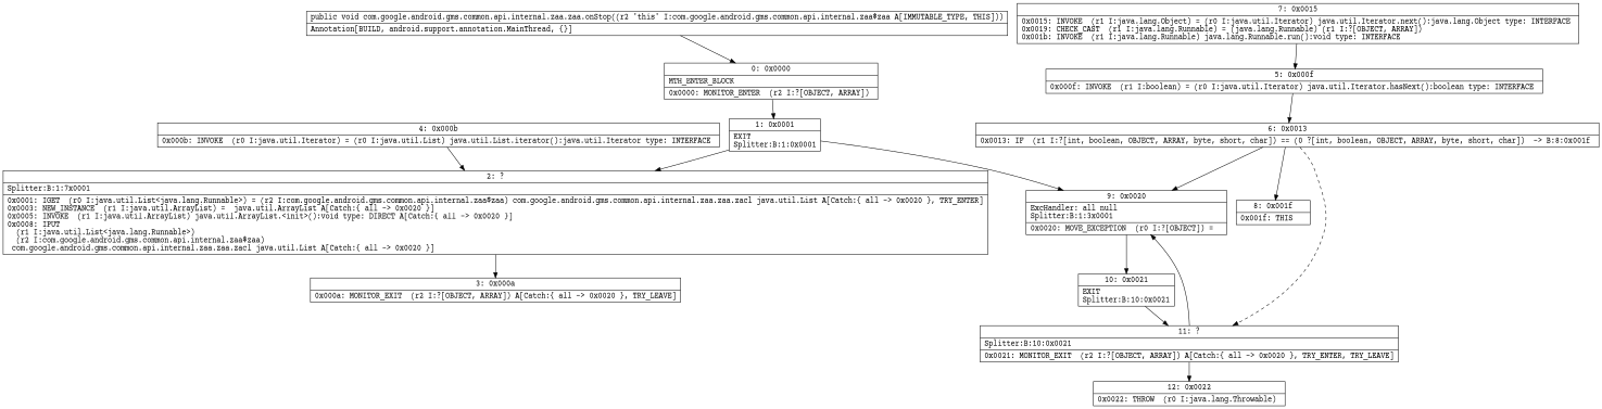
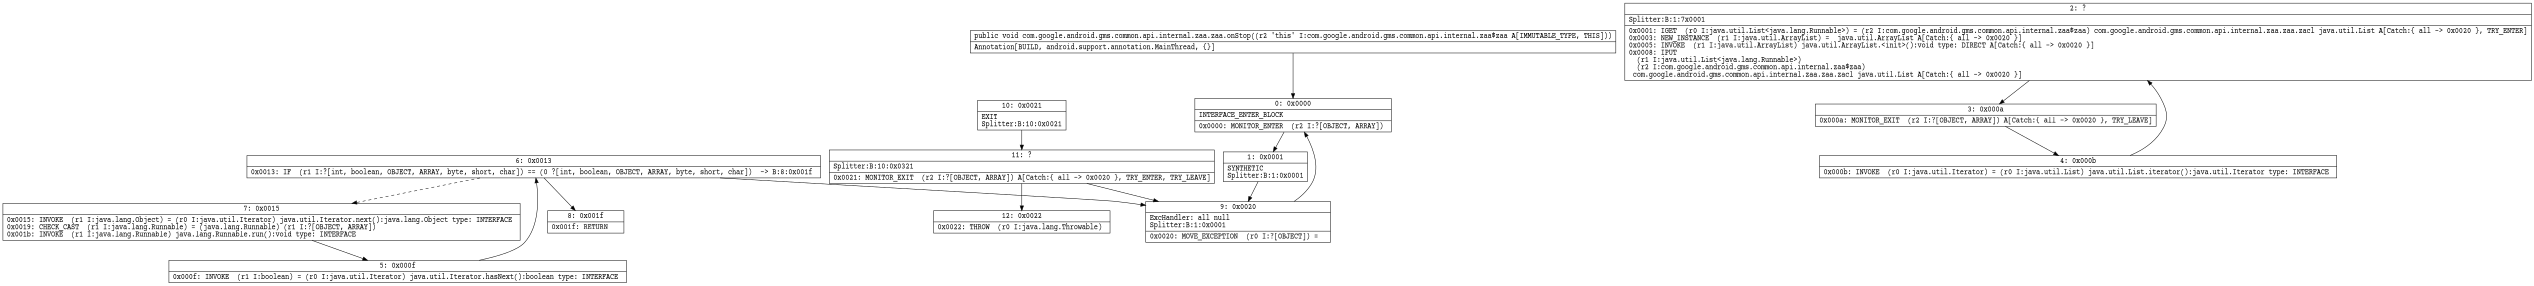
  digraph {
    fontname="Courier Prime"
    node [fontname="Courier Prime" shape=record]
    edge [fontname="Courier Prime"]
-   n1 [label="{0\:\ 0x0000|MTH_ENTER_BLOCK\l|0x0000: MONITOR_ENTER  (r2 I:?[OBJECT, ARRAY]) \l}"]
-   n2 [label="{1\:\ 0x0001|EXIT\lSplitter:B:1:0x0001\l}"]
+   n1 [label="{0\:\ 0x0000|INTERFACE_ENTER_BLOCK\l|0x0000: MONITOR_ENTER  (r2 I:?[OBJECT, ARRAY]) \l}"]
+   n2 [label="{1\:\ 0x0001|SYNTHETIC\lSplitter:B:1:0x0001\l}"]
    n3 [label="{2\:\ ?|Splitter:B:1:7x0001\l|0x0001: IGET  (r0 I:java.util.List\<java.lang.Runnable\>) = (r2 I:com.google.android.gms.common.api.internal.zaa$zaa) com.google.android.gms.common.api.internal.zaa.zaa.zacl java.util.List A[Catch:\{ all \-\> 0x0020 \}, TRY_ENTER]\l0x0003: NEW_INSTANCE  (r1 I:java.util.ArrayList) =  java.util.ArrayList A[Catch:\{ all \-\> 0x0020 \}]\l0x0005: INVOKE  (r1 I:java.util.ArrayList) java.util.ArrayList.\<init\>():void type: DIRECT A[Catch:\{ all \-\> 0x0020 \}]\l0x0008: IPUT  \l  (r1 I:java.util.List\<java.lang.Runnable\>)\l  (r2 I:com.google.android.gms.common.api.internal.zaa$zaa)\l com.google.android.gms.common.api.internal.zaa.zaa.zacl java.util.List A[Catch:\{ all \-\> 0x0020 \}]\l}"]
-   n4 [label="{9\:\ 0x0020|ExcHandler: all null\lSplitter:B:1:3x0001\l|0x0020: MOVE_EXCEPTION  (r0 I:?[OBJECT]) =  \l}"]
+   n4 [label="{9\:\ 0x0020|ExcHandler: all null\lSplitter:B:1:0x0001\l|0x0020: MOVE_EXCEPTION  (r0 I:?[OBJECT]) =  \l}"]
    n5 [label="{3\:\ 0x000a|0x000a: MONITOR_EXIT  (r2 I:?[OBJECT, ARRAY]) A[Catch:\{ all \-\> 0x0020 \}, TRY_LEAVE]\l}"]
    n6 [label="{10\:\ 0x0021|EXIT\lSplitter:B:10:0x0021\l}"]
    n7 [label="{4\:\ 0x000b|0x000b: INVOKE  (r0 I:java.util.Iterator) = (r0 I:java.util.List) java.util.List.iterator():java.util.Iterator type: INTERFACE \l}"]
    n8 [label="{5\:\ 0x000f|0x000f: INVOKE  (r1 I:boolean) = (r0 I:java.util.Iterator) java.util.Iterator.hasNext():boolean type: INTERFACE \l}"]
    n9 [label="{6\:\ 0x0013|0x0013: IF  (r1 I:?[int, boolean, OBJECT, ARRAY, byte, short, char]) == (0 ?[int, boolean, OBJECT, ARRAY, byte, short, char])  \-\> B:8:0x001f \l}"]
    n10 [label="{7\:\ 0x0015|0x0015: INVOKE  (r1 I:java.lang.Object) = (r0 I:java.util.Iterator) java.util.Iterator.next():java.lang.Object type: INTERFACE \l0x0019: CHECK_CAST  (r1 I:java.lang.Runnable) = (java.lang.Runnable) (r1 I:?[OBJECT, ARRAY]) \l0x001b: INVOKE  (r1 I:java.lang.Runnable) java.lang.Runnable.run():void type: INTERFACE \l}"]
-   n11 [label="{8\:\ 0x001f|0x001f: THIS   \l}"]
-   n12 [label="{11\:\ ?|Splitter:B:10:0x0021\l|0x0021: MONITOR_EXIT  (r2 I:?[OBJECT, ARRAY]) A[Catch:\{ all \-\> 0x0020 \}, TRY_ENTER, TRY_LEAVE]\l}"]
+   n11 [label="{8\:\ 0x001f|0x001f: RETURN   \l}"]
+   n12 [label="{11\:\ ?|Splitter:B:10:0x0321\l|0x0021: MONITOR_EXIT  (r2 I:?[OBJECT, ARRAY]) A[Catch:\{ all \-\> 0x0020 \}, TRY_ENTER, TRY_LEAVE]\l}"]
    n13 [label="{12\:\ 0x0022|0x0022: THROW  (r0 I:java.lang.Throwable) \l}"]
    n14 [label="{public void com.google.android.gms.common.api.internal.zaa.zaa.onStop((r2 'this' I:com.google.android.gms.common.api.internal.zaa$zaa A[IMMUTABLE_TYPE, THIS]))  | Annotation[BUILD, android.support.annotation.MainThread, \{\}]\l}"]
    n1 -> n2
-   n2 -> n3
    n2 -> n4
    n3 -> n5
-   n4 -> n6
+   n4 -> n1
+   n5 -> n7
    n6 -> n12
    n7 -> n3
    n8 -> n9
    n9 -> n4
-   n9 -> n12 [style=dashed]
+   n9 -> n10 [style=dashed]
    n9 -> n11
    n10 -> n8
    n12 -> n4
    n12 -> n13
    n14 -> n1
  }
